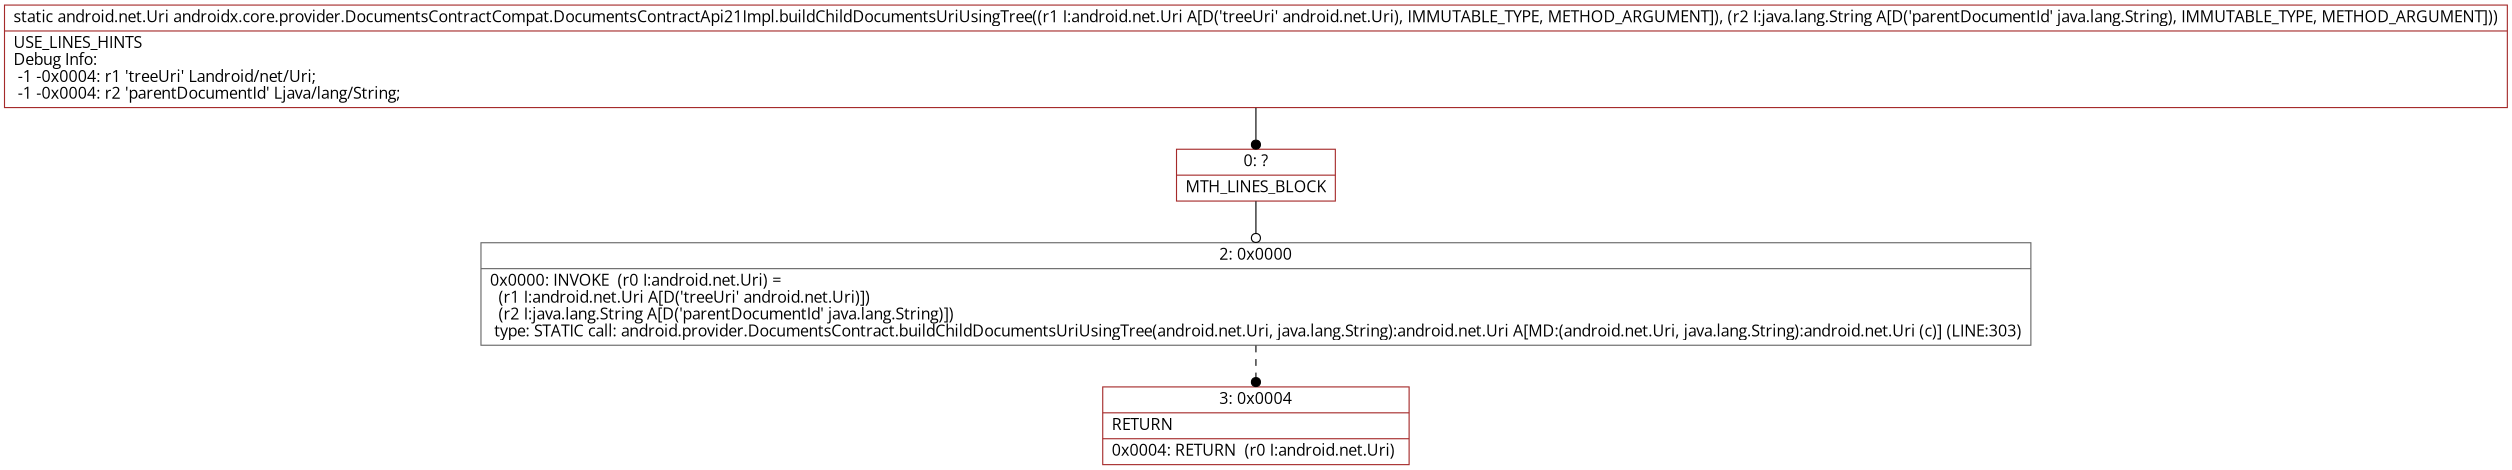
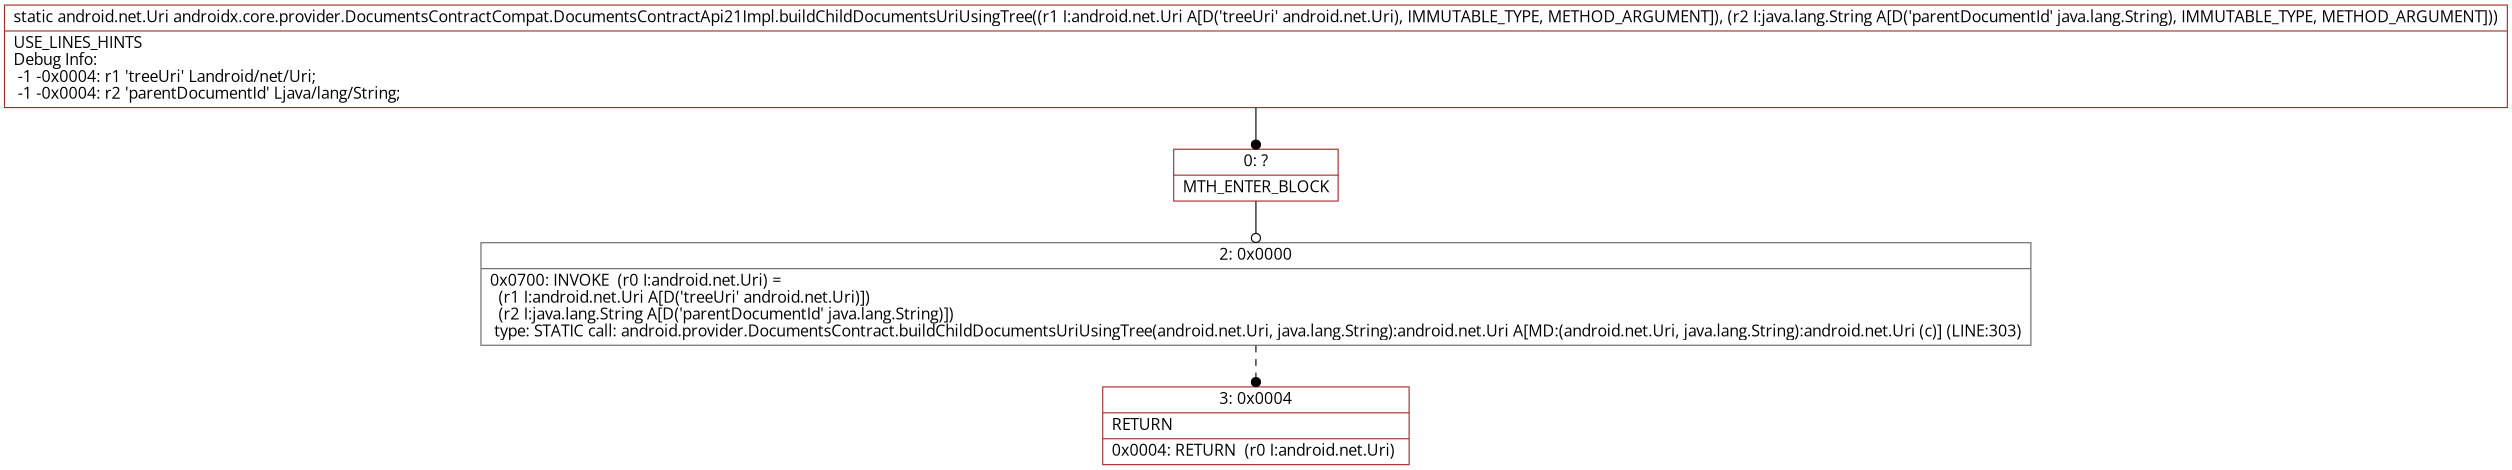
  digraph {
    fontname="Open Sans"
    node [color=brown fontname="Open Sans" shape=record]
    edge [arrowhead=dot fontname="Open Sans" style=solid]
-   n1 [label="{0\:\ ?|MTH_LINES_BLOCK\l}"]
-   n2 [color=gray40 label="{2\:\ 0x0000|0x0000: INVOKE  (r0 I:android.net.Uri) = \l  (r1 I:android.net.Uri A[D('treeUri' android.net.Uri)])\l  (r2 I:java.lang.String A[D('parentDocumentId' java.lang.String)])\l type: STATIC call: android.provider.DocumentsContract.buildChildDocumentsUriUsingTree(android.net.Uri, java.lang.String):android.net.Uri A[MD:(android.net.Uri, java.lang.String):android.net.Uri (c)] (LINE:303)\l}"]
+   n1 [label="{0\:\ ?|MTH_ENTER_BLOCK\l}"]
+   n2 [color=gray40 label="{2\:\ 0x0000|0x0700: INVOKE  (r0 I:android.net.Uri) = \l  (r1 I:android.net.Uri A[D('treeUri' android.net.Uri)])\l  (r2 I:java.lang.String A[D('parentDocumentId' java.lang.String)])\l type: STATIC call: android.provider.DocumentsContract.buildChildDocumentsUriUsingTree(android.net.Uri, java.lang.String):android.net.Uri A[MD:(android.net.Uri, java.lang.String):android.net.Uri (c)] (LINE:303)\l}"]
    n3 [label="{3\:\ 0x0004|RETURN\l|0x0004: RETURN  (r0 I:android.net.Uri) \l}"]
    n4 [label="{static android.net.Uri androidx.core.provider.DocumentsContractCompat.DocumentsContractApi21Impl.buildChildDocumentsUriUsingTree((r1 I:android.net.Uri A[D('treeUri' android.net.Uri), IMMUTABLE_TYPE, METHOD_ARGUMENT]), (r2 I:java.lang.String A[D('parentDocumentId' java.lang.String), IMMUTABLE_TYPE, METHOD_ARGUMENT]))  | USE_LINES_HINTS\lDebug Info:\l  \-1 \-0x0004: r1 'treeUri' Landroid\/net\/Uri;\l  \-1 \-0x0004: r2 'parentDocumentId' Ljava\/lang\/String;\l}"]
    n1 -> n2 [arrowhead=odot]
    n2 -> n3 [style=dashed]
    n4 -> n1
  }
